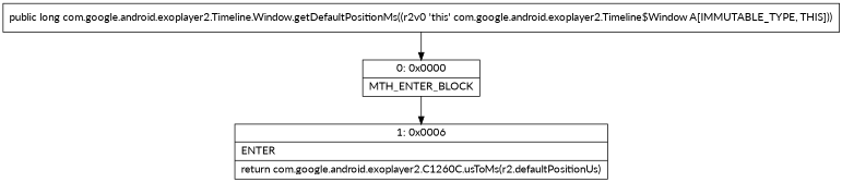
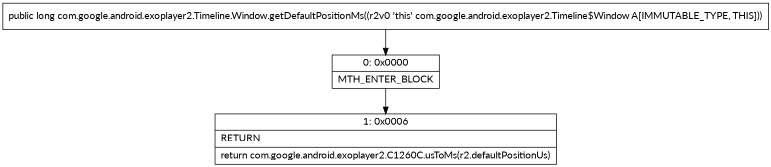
  digraph {
    fontname=Lato
    node [shape=record fontname=Lato]
    edge [fontname=Lato]
    n1 [label="{0\:\ 0x0000|MTH_ENTER_BLOCK\l}"]
-   n2 [label="{1\:\ 0x0006|ENTER\l|return com.google.android.exoplayer2.C1260C.usToMs(r2.defaultPositionUs)\l}"]
+   n2 [label="{1\:\ 0x0006|RETURN\l|return com.google.android.exoplayer2.C1260C.usToMs(r2.defaultPositionUs)\l}"]
    n3 [label="{public long com.google.android.exoplayer2.Timeline.Window.getDefaultPositionMs((r2v0 'this' com.google.android.exoplayer2.Timeline$Window A[IMMUTABLE_TYPE, THIS])) }"]
    n1 -> n2
    n3 -> n1
  }
